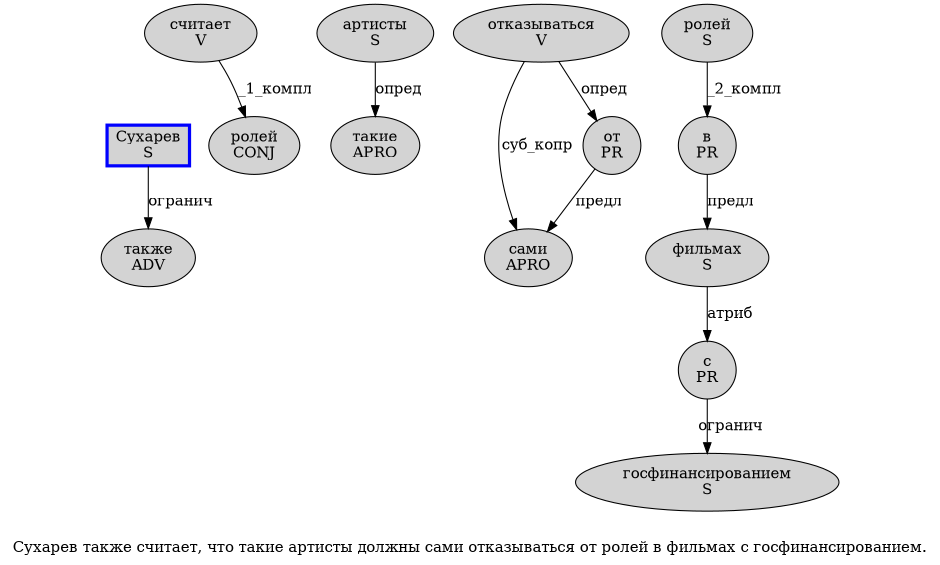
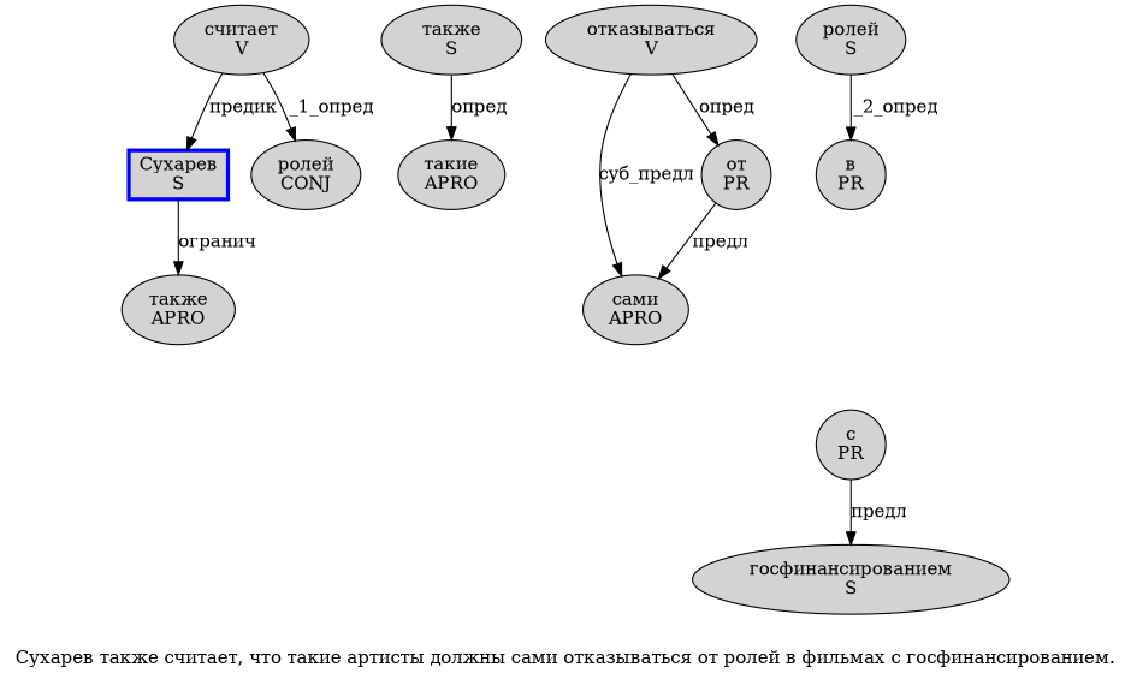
  digraph {
    label="Сухарев также считает, что такие артисты должны сами отказываться от ролей в фильмах с госфинансированием."
    node [fillcolor=lightgray penwidth=1 shape=ellipse style=filled]
    n1 [color=blue label="Сухарев\nS" penwidth=3 shape=box]
-   n2 [label="также\nADV"]
+   n2 [label="также\nAPRO"]
    n3 [label="считает\nV"]
    n4 [label="ролей\nCONJ"]
    n5 [label="такие\nAPRO"]
-   n6 [label="артисты\nS"]
+   n6 [label="также\nS"]
    n7 [label="отказываться\nV"]
    n8 [label="сами\nAPRO"]
    n9 [label="от\nPR"]
    n10 [label="ролей\nS"]
    n11 [label="в\nPR"]
-   n12 [label="фильмах\nS"]
    n13 [label="с\nPR"]
    n14 [label="госфинансированием\nS"]
    n1 -> n2 [label="огранич"]
-   n3 -> n4 [label="_1_компл"]
+   n3 -> n1 [label="предик"]
+   n3 -> n4 [label="_1_опред"]
    n6 -> n5 [label="опред"]
-   n7 -> n8 [label="суб_копр"]
+   n7 -> n8 [label="суб_предл"]
    n7 -> n9 [label="опред"]
    n9 -> n8 [label="предл"]
-   n10 -> n11 [label="_2_компл"]
-   n11 -> n12 [label="предл"]
-   n12 -> n13 [label="атриб"]
-   n13 -> n14 [label="огранич"]
+   n10 -> n11 [label="_2_опред"]
+   n13 -> n14 [label="предл"]
  }
